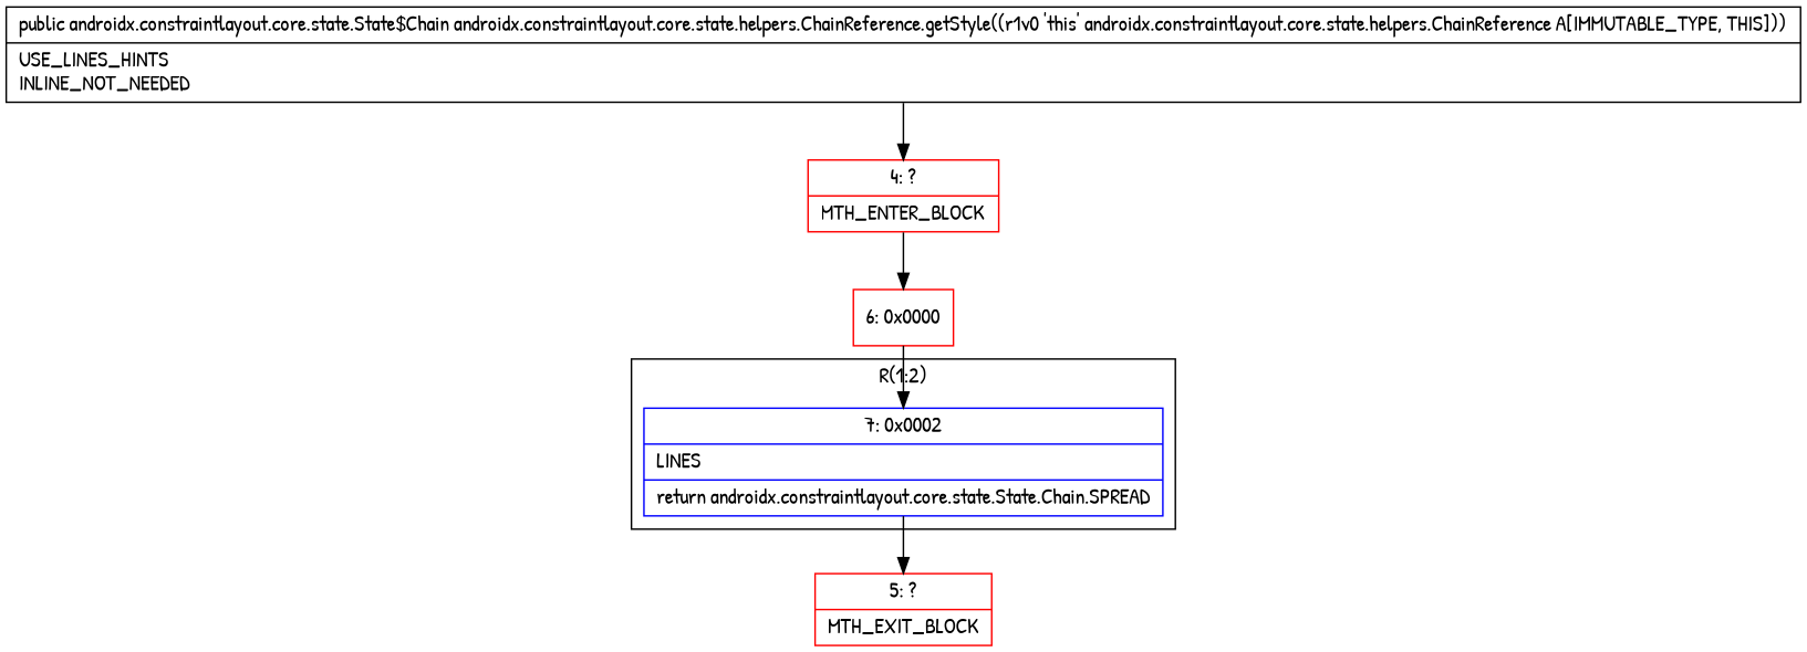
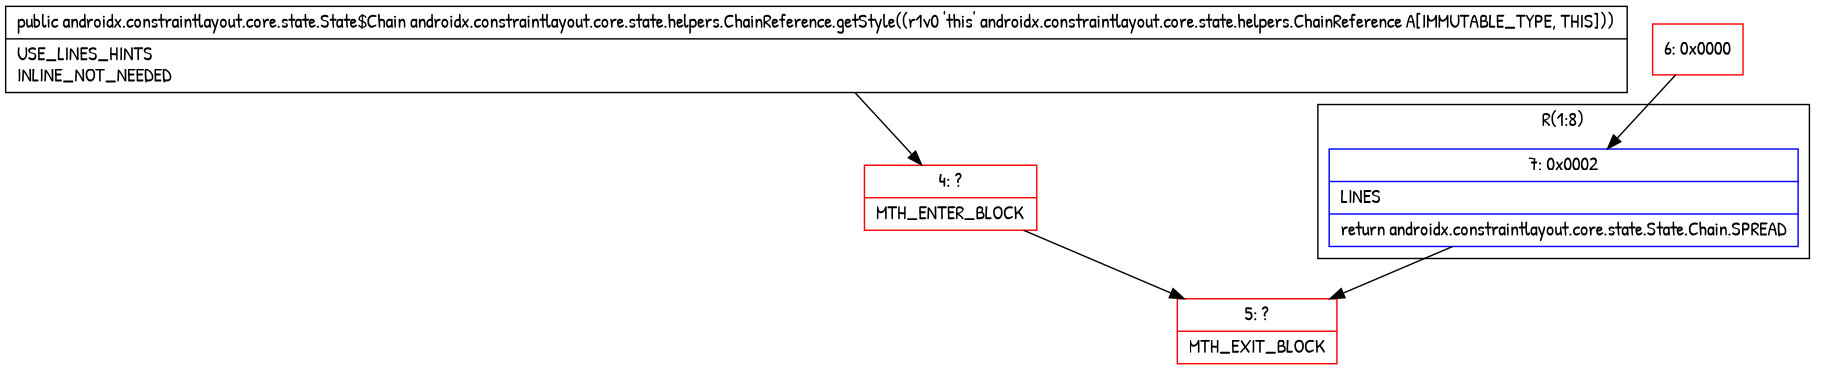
  digraph {
    fontname="Patrick Hand"
    node [color=red fontname="Patrick Hand" shape=record]
    edge [fontname="Patrick Hand"]
    n1 [color=blue label="{7\:\ 0x0002|LINES\l|return androidx.constraintlayout.core.state.State.Chain.SPREAD\l}"]
    n2 [label="{5\:\ ?|MTH_EXIT_BLOCK\l}"]
    n3 [label="{4\:\ ?|MTH_ENTER_BLOCK\l}"]
    n4 [label="{6\:\ 0x0000}"]
    n5 [label="{public androidx.constraintlayout.core.state.State$Chain androidx.constraintlayout.core.state.helpers.ChainReference.getStyle((r1v0 'this' androidx.constraintlayout.core.state.helpers.ChainReference A[IMMUTABLE_TYPE, THIS]))  | USE_LINES_HINTS\lINLINE_NOT_NEEDED\l}" color=""]
    subgraph cluster_1 {
-     label="R(1:2)"
+     label="R(1:8)"
      n1
    }
    n1 -> n2
-   n3 -> n4
+   n3 -> n2
    n4 -> n1
    n5 -> n3
  }
